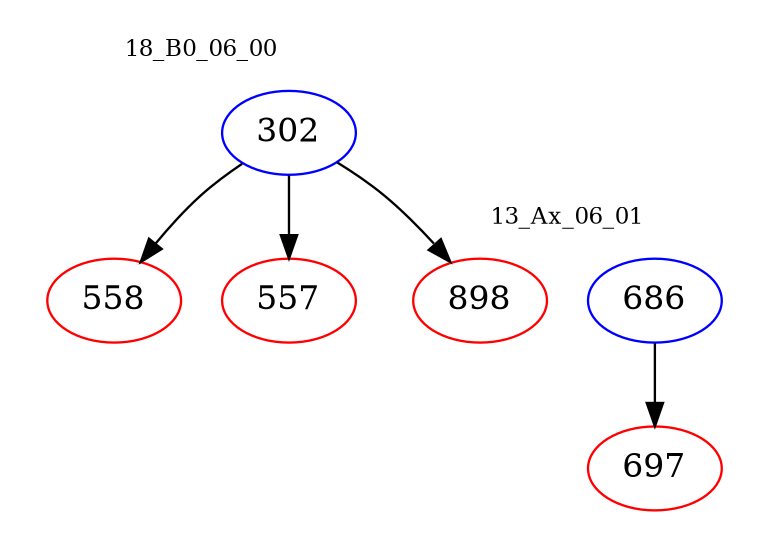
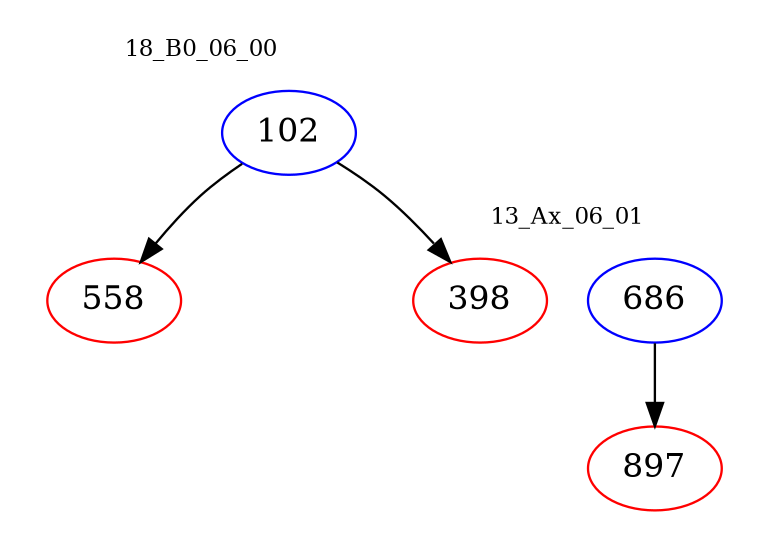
  digraph {
    node [color=red]
    edge [color=black]
    n1 [color=blue label=686]
-   n2 [label=697]
-   n3 [label=898]
-   n4 [color=blue label=302]
+   n2 [label=897]
+   n3 [label=398]
+   n4 [color=blue label=102]
    n5 [label=558]
-   n6 [label=557]
    subgraph cluster_1 {
      color=white
      fontsize=10
      label="13_Ax_06_01"
      n1
      n2
      n3
    }
    subgraph cluster_2 {
      color=white
      fontsize=10
      label="18_B0_06_00"
      n4
      n5
-     n6
    }
    n1 -> n2
    n4 -> n3
    n4 -> n5
-   n4 -> n6
  }
